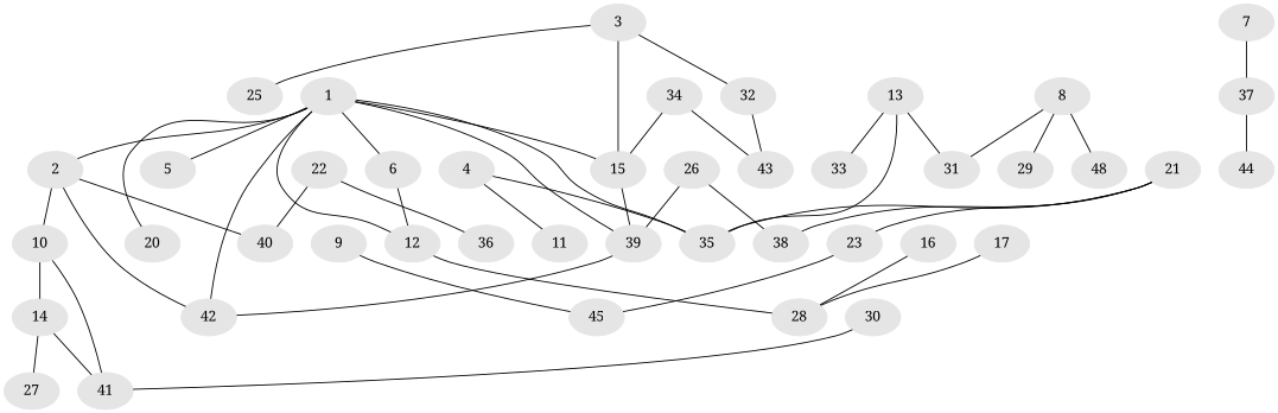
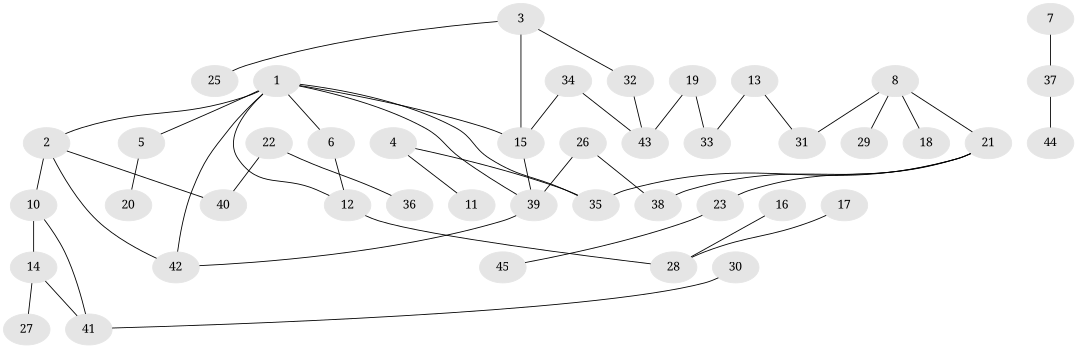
  graph {
    fontname="Noto Serif"
    node [color=gray90 fontname="Noto Serif" style=filled]
    edge [fontname="Noto Serif" weight=1.0]
    1
    2
    5
    6
    15
    35
    39
    42
    12
    10
    40
    20
    7
    37
    14
    41
    3
    25
    32
    43
    4
    11
    28
    44
    8
-   18 [label=48]
+   18
    21
    29
    31
    23
    38
-   9
    45
    27
    13
    33
    16
    17
+   19
    22
    36
    26
    30
    34
    1 -- 2
    1 -- 5
    1 -- 6
    1 -- 15
    1 -- 35
    1 -- 39
    1 -- 42
    1 -- 12
    2 -- 42
    2 -- 10
    2 -- 40
-   1 -- 20
+   5 -- 20
    6 -- 12
    15 -- 39
    39 -- 42
    12 -- 28
    10 -- 14
    10 -- 41
    7 -- 37
    37 -- 44
    14 -- 41
    14 -- 27
    3 -- 15
    3 -- 25
    3 -- 32
    32 -- 43
    4 -- 35
    4 -- 11
    8 -- 18
+   8 -- 21
    8 -- 29
    8 -- 31
    21 -- 35
    21 -- 23
    21 -- 38
    23 -- 45
-   9 -- 45
-   13 -- 35
    13 -- 31
    13 -- 33
    16 -- 28
    17 -- 28
+   19 -- 43
+   19 -- 33
    22 -- 40
    22 -- 36
    26 -- 39
    26 -- 38
    30 -- 41
    34 -- 15
    34 -- 43
  }
